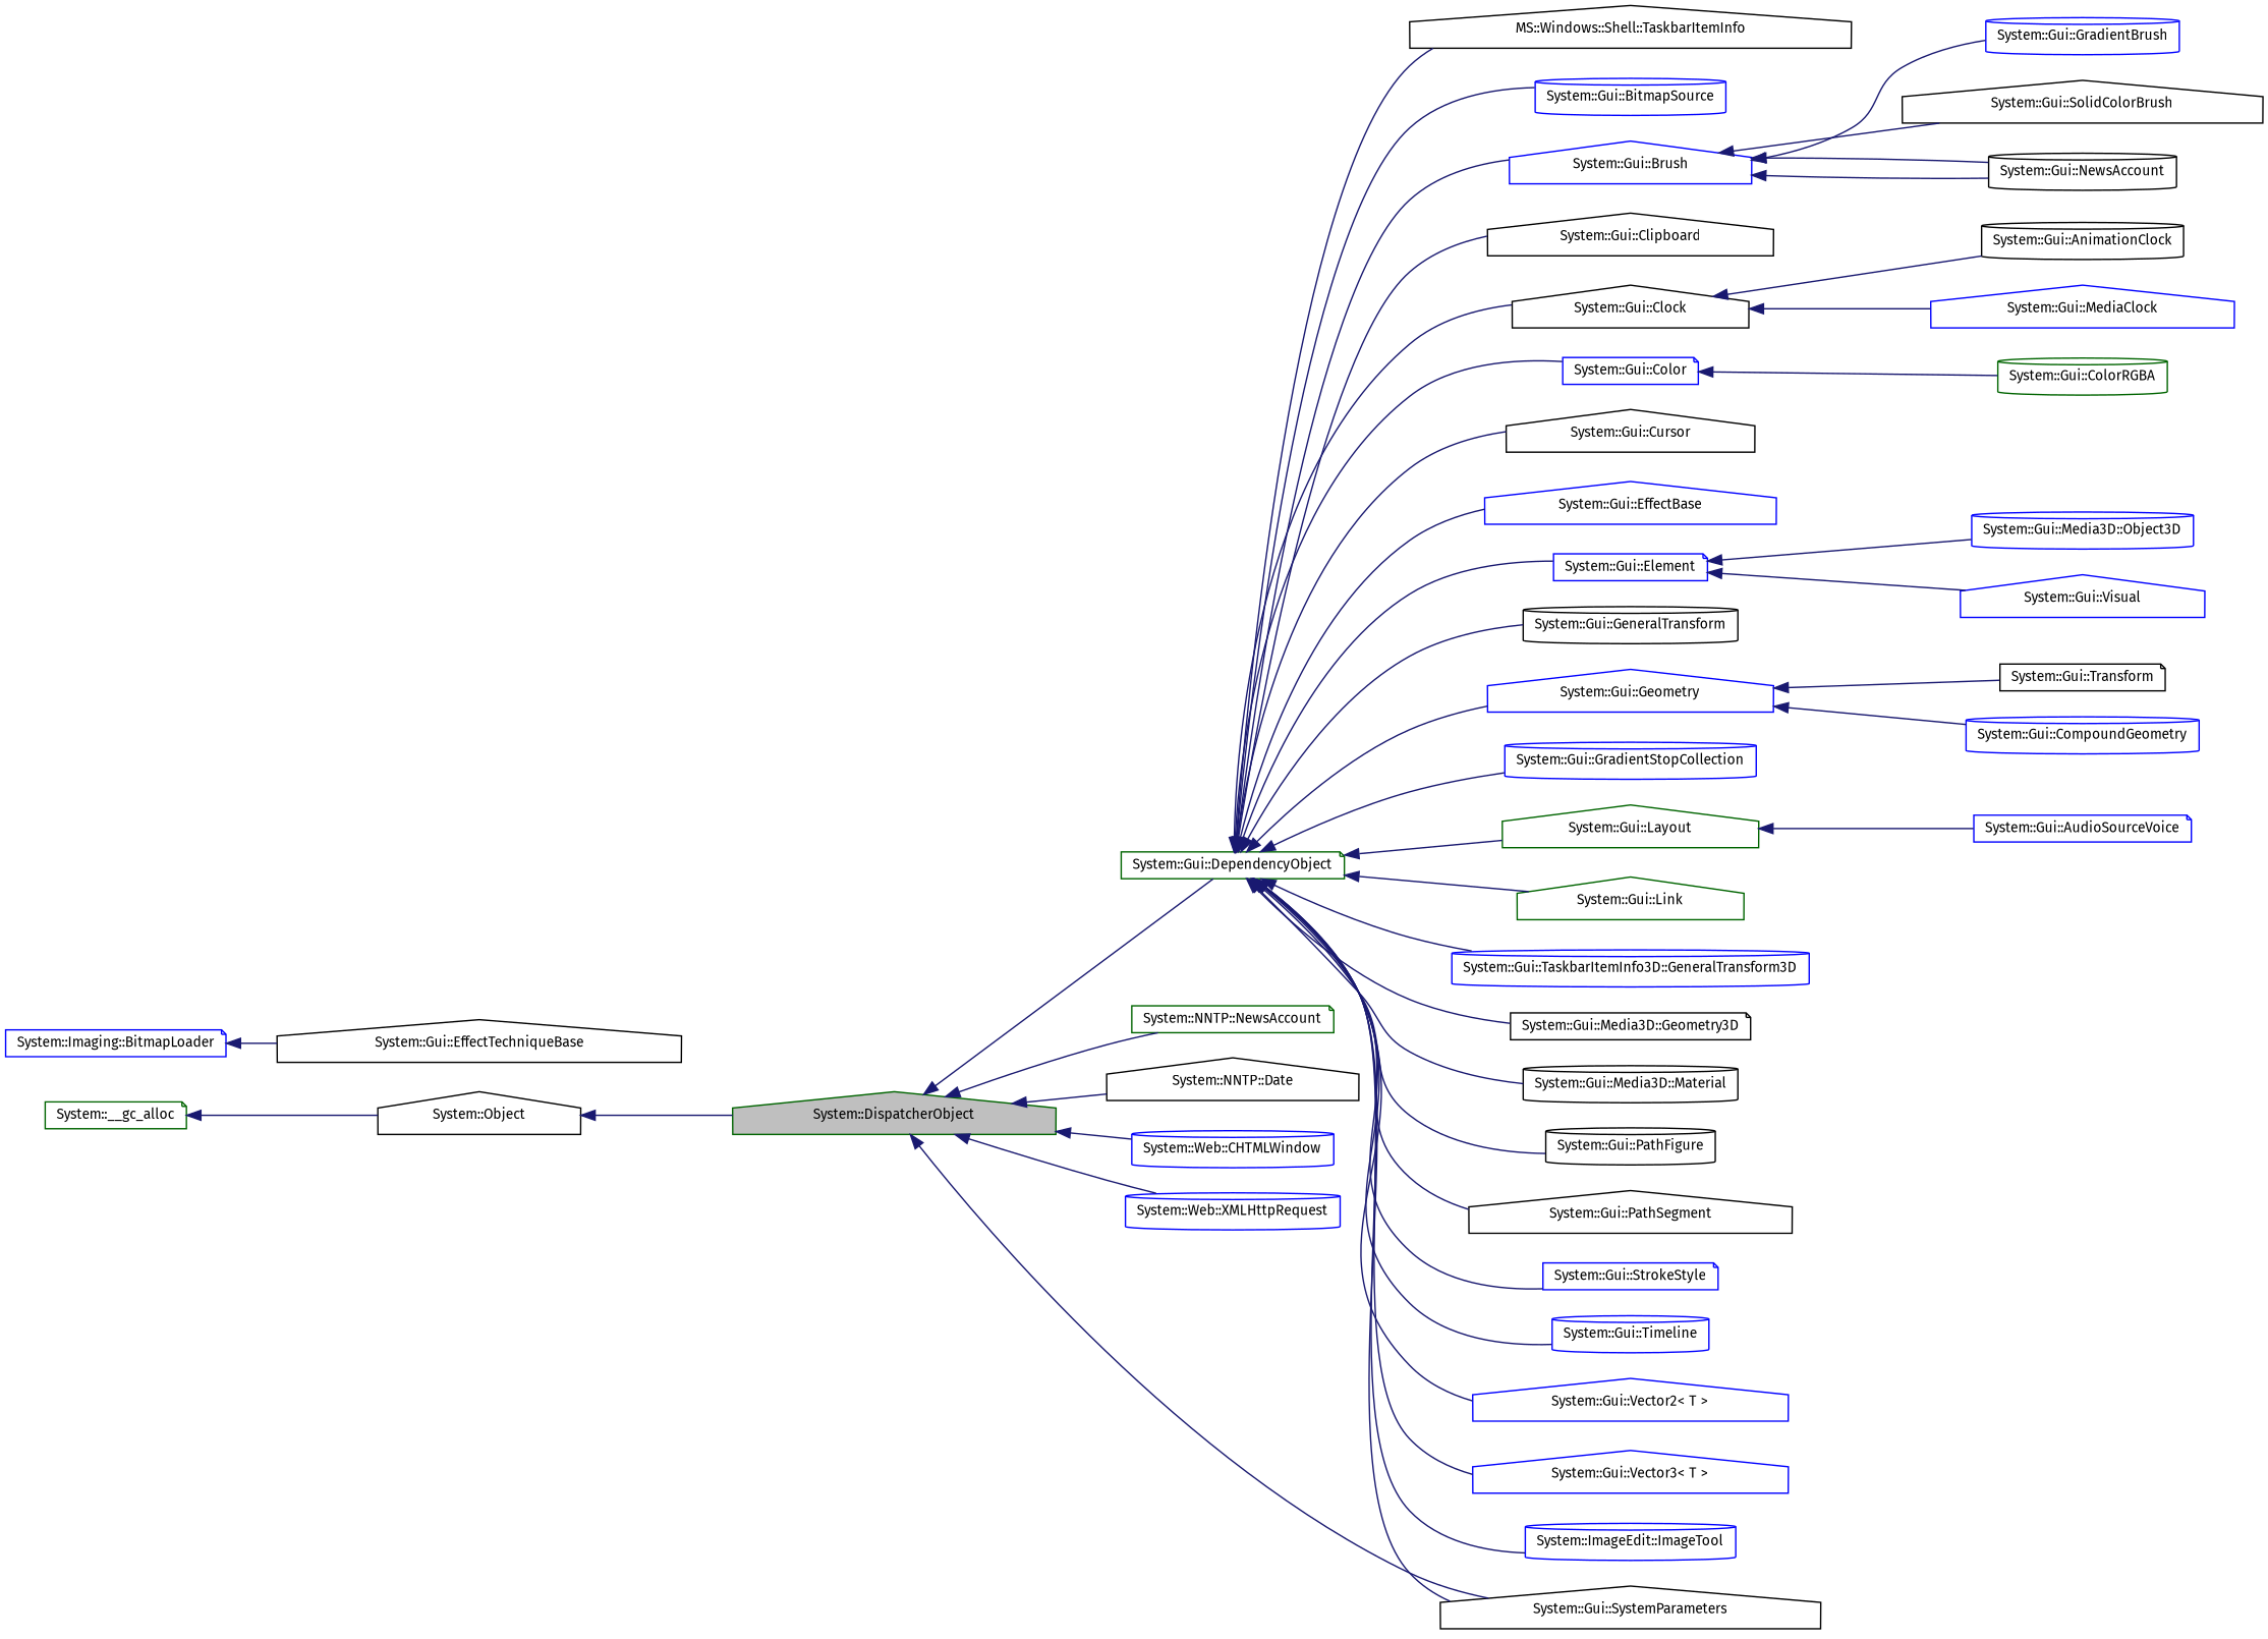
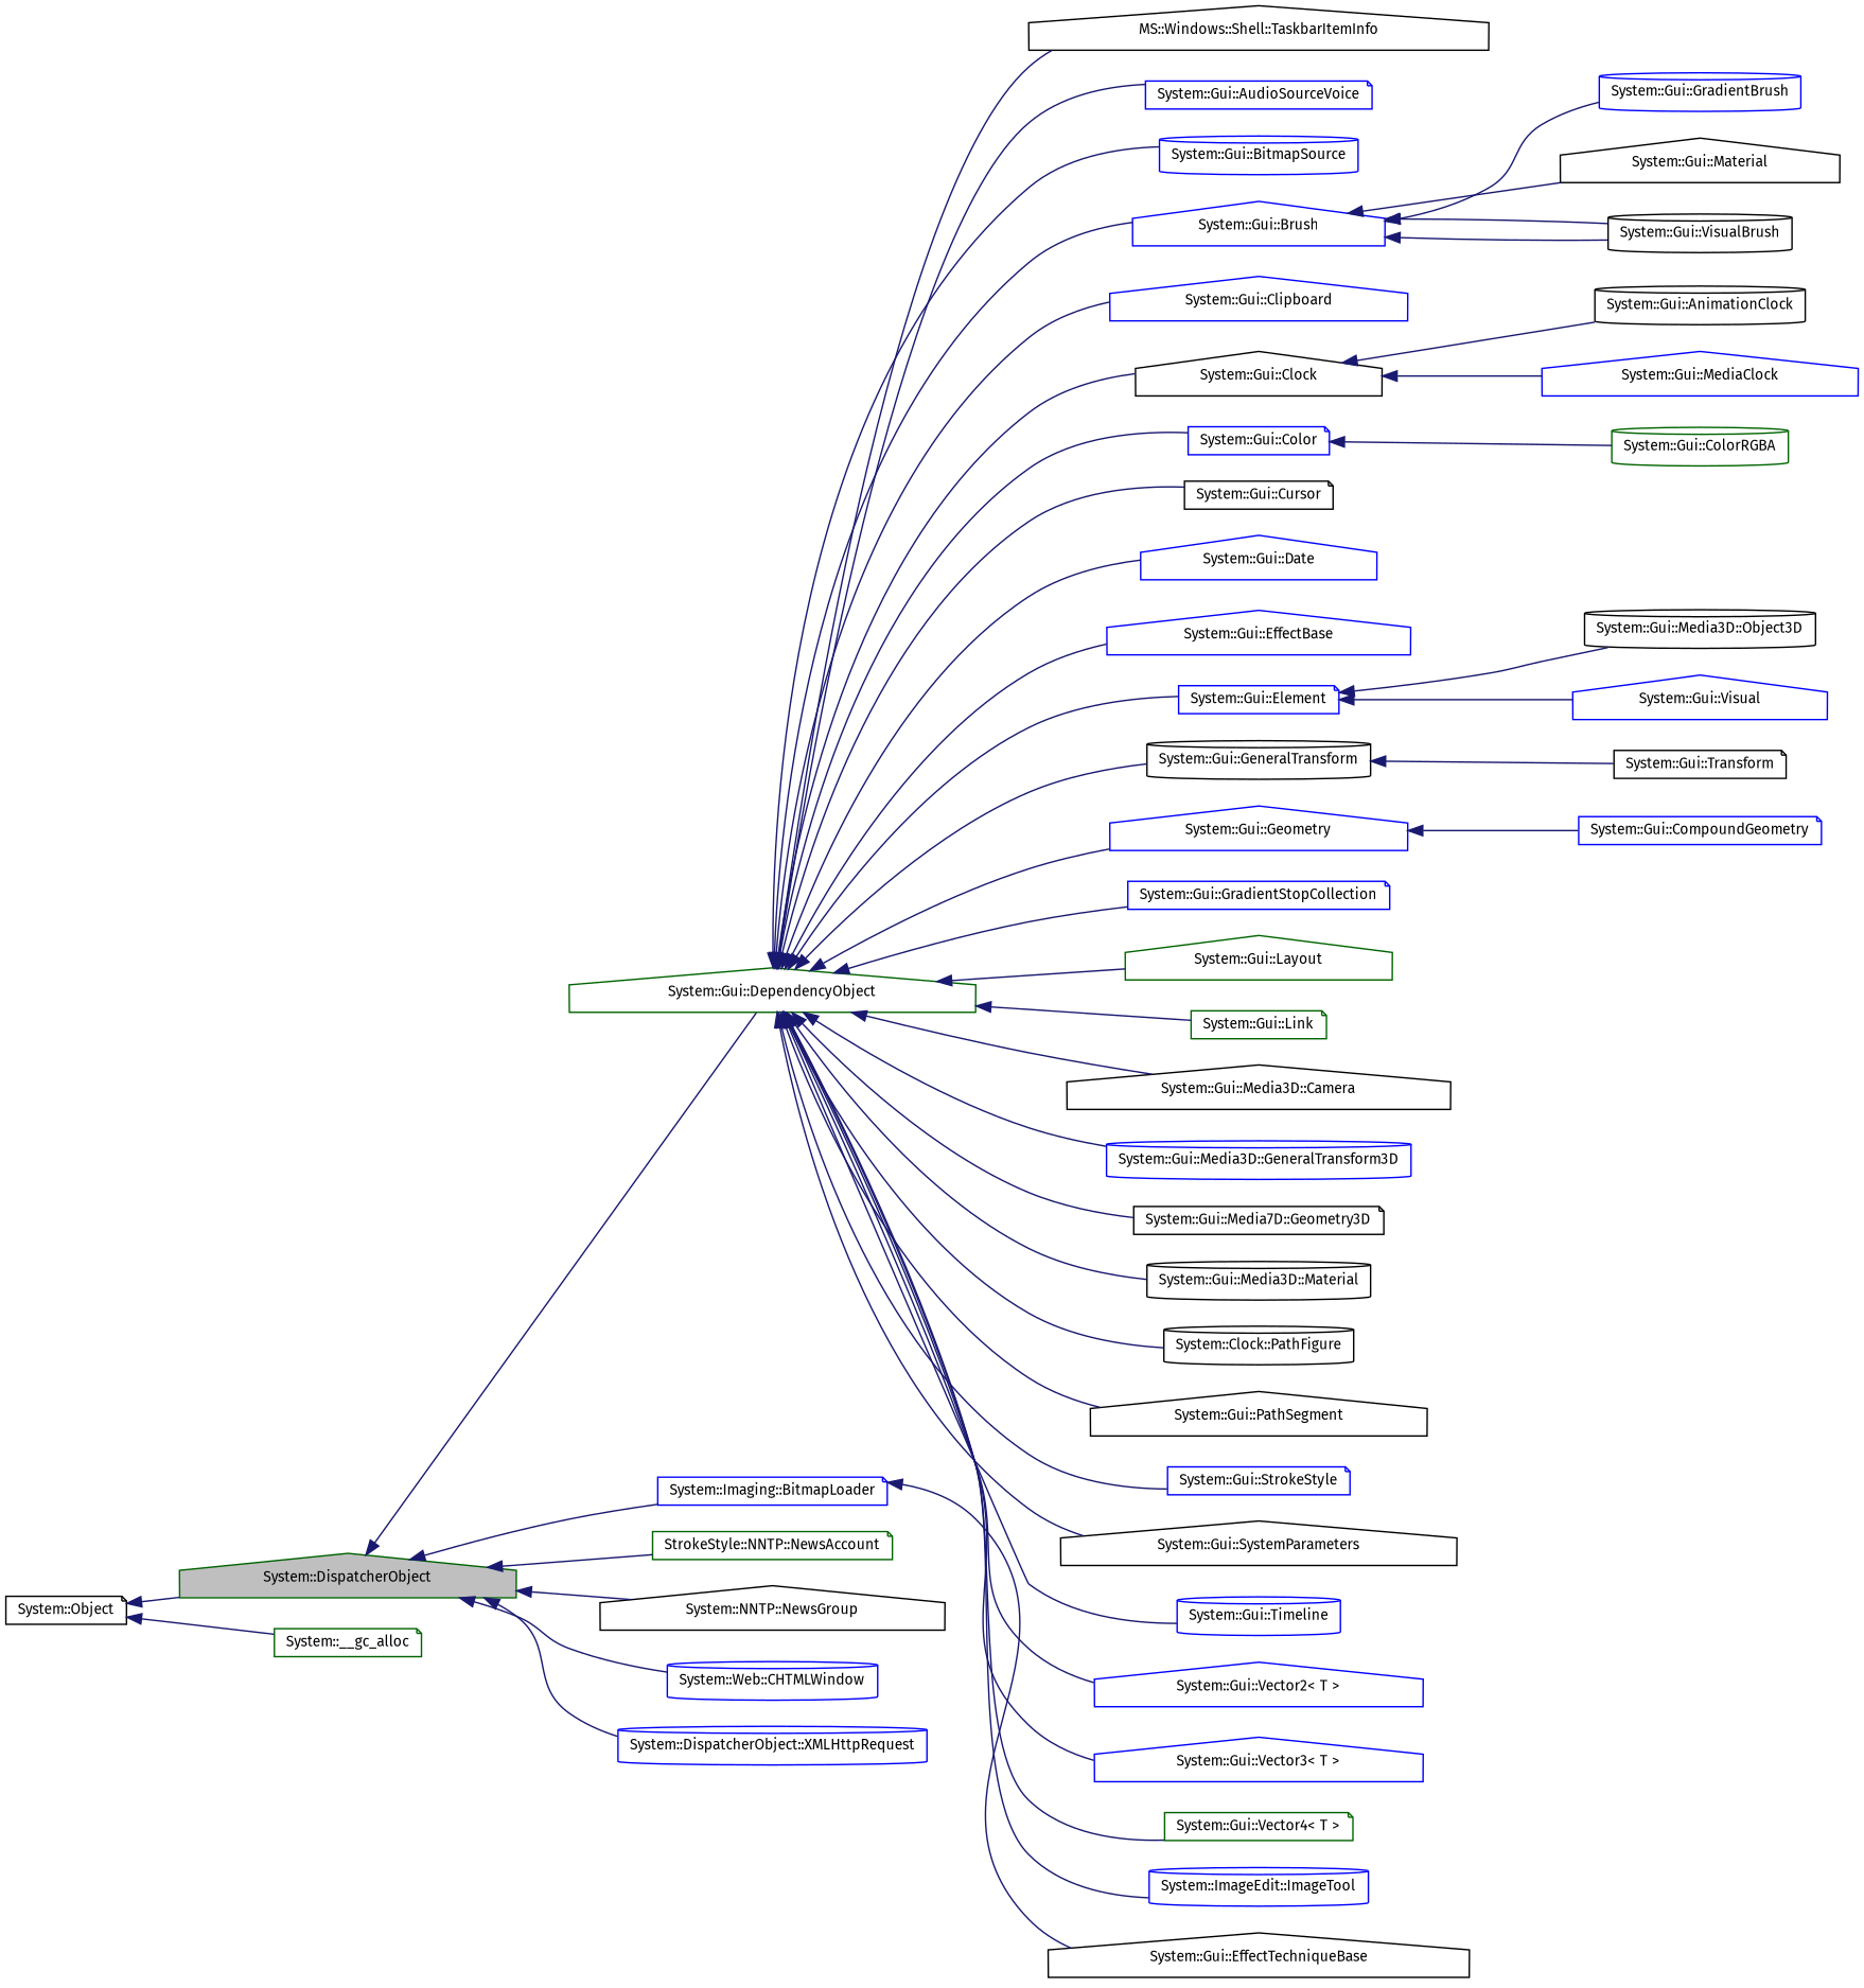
  digraph {
    fontname="Fira Sans"
    rankdir=LR
    node [color=blue fillcolor=white fontname="Fira Sans" fontsize=10 shape=house style=filled]
    edge [color=midnightblue dir=back fontname="Fira Sans" fontsize=10 labelfontname=Helvetica labelfontsize=10 style=solid]
    n1 [color=darkgreen fillcolor=grey75 fontcolor=black height=0.2 label="System::DispatcherObject" width=0.4]
-   n2 [color=darkgreen height=0.2 label="System::Gui::DependencyObject" shape=note width=0.4]
+   n2 [color=darkgreen height=0.2 label="System::Gui::DependencyObject" width=0.4]
    n3 [height=0.2 label="System::Imaging::BitmapLoader" shape=note width=0.4]
-   n4 [color=darkgreen height=0.2 label="System::NNTP::NewsAccount" shape=note width=0.4]
-   n5 [color=black height=0.2 label="System::NNTP::Date" width=0.4]
+   n4 [color=darkgreen height=0.2 label="StrokeStyle::NNTP::NewsAccount" shape=note width=0.4]
+   n5 [color=black height=0.2 label="System::NNTP::NewsGroup" width=0.4]
    n6 [height=0.2 label="System::Web::CHTMLWindow" shape=cylinder width=0.4]
-   n7 [height=0.2 label="System::Web::XMLHttpRequest" shape=cylinder width=0.4]
+   n7 [height=0.2 label="System::DispatcherObject::XMLHttpRequest" shape=cylinder width=0.4]
    n8 [color=black height=0.2 label="MS::Windows::Shell::TaskbarItemInfo" width=0.4]
    n9 [height=0.2 label="System::Gui::AudioSourceVoice" shape=note width=0.4]
    n10 [height=0.2 label="System::Gui::BitmapSource" shape=cylinder width=0.4]
    n11 [height=0.2 label="System::Gui::Brush" width=0.4]
-   n12 [color=black height=0.2 label="System::Gui::Clipboard" width=0.4]
+   n12 [height=0.2 label="System::Gui::Clipboard" width=0.4]
    n13 [color=black height=0.2 label="System::Gui::Clock" width=0.4]
    n14 [height=0.2 label="System::Gui::Color" shape=note width=0.4]
-   n15 [color=black height=0.2 label="System::Gui::Cursor" width=0.4]
+   n15 [color=black height=0.2 label="System::Gui::Cursor" shape=note width=0.4]
+   n16 [height=0.2 label="System::Gui::Date" width=0.4]
    n17 [height=0.2 label="System::Gui::EffectBase" width=0.4]
    n18 [height=0.2 label="System::Gui::Element" shape=note width=0.4]
    n19 [color=black height=0.2 label="System::Gui::GeneralTransform" shape=cylinder width=0.4]
    n20 [height=0.2 label="System::Gui::Geometry" width=0.4]
-   n21 [height=0.2 label="System::Gui::GradientStopCollection" shape=cylinder width=0.4]
+   n21 [height=0.2 label="System::Gui::GradientStopCollection" shape=note width=0.4]
    n22 [color=darkgreen height=0.2 label="System::Gui::Layout" width=0.4]
-   n23 [color=darkgreen height=0.2 label="System::Gui::Link" width=0.4]
-   n25 [height=0.2 label="System::Gui::TaskbarItemInfo3D::GeneralTransform3D" shape=cylinder width=0.4]
-   n26 [color=black height=0.2 label="System::Gui::Media3D::Geometry3D" shape=note width=0.4]
+   n23 [color=darkgreen height=0.2 label="System::Gui::Link" shape=note width=0.4]
+   n24 [color=black height=0.2 label="System::Gui::Media3D::Camera" width=0.4]
+   n25 [height=0.2 label="System::Gui::Media3D::GeneralTransform3D" shape=cylinder width=0.4]
+   n26 [color=black height=0.2 label="System::Gui::Media7D::Geometry3D" shape=note width=0.4]
    n27 [color=black height=0.2 label="System::Gui::Media3D::Material" shape=cylinder width=0.4]
-   n28 [color=black height=0.2 label="System::Gui::PathFigure" shape=cylinder width=0.4]
+   n28 [color=black height=0.2 label="System::Clock::PathFigure" shape=cylinder width=0.4]
    n29 [color=black height=0.2 label="System::Gui::PathSegment" width=0.4]
    n30 [height=0.2 label="System::Gui::StrokeStyle" shape=note width=0.4]
    n31 [color=black height=0.2 label="System::Gui::SystemParameters" width=0.4]
    n32 [height=0.2 label="System::Gui::Timeline" shape=cylinder width=0.4]
    n33 [height=0.2 label="System::Gui::Vector2\< T \>" width=0.4]
    n34 [height=0.2 label="System::Gui::Vector3\< T \>" width=0.4]
+   n35 [color=darkgreen height=0.2 label="System::Gui::Vector4\< T \>" shape=note width=0.4]
    n36 [height=0.2 label="System::ImageEdit::ImageTool" shape=cylinder width=0.4]
    n37 [color=black height=0.2 label="System::Gui::EffectTechniqueBase" width=0.4]
-   n38 [color=black height=0.2 label="System::Object" width=0.4]
+   n38 [color=black height=0.2 label="System::Object" shape=note width=0.4]
    n39 [color=darkgreen height=0.2 label="System::__gc_alloc" shape=note width=0.4]
    n40 [height=0.2 label="System::Gui::GradientBrush" shape=cylinder width=0.4]
-   n41 [color=black height=0.2 label="System::Gui::SolidColorBrush" width=0.4]
-   n42 [color=black height=0.2 label="System::Gui::NewsAccount" shape=cylinder width=0.4]
+   n41 [color=black height=0.2 label="System::Gui::Material" width=0.4]
+   n42 [color=black height=0.2 label="System::Gui::VisualBrush" shape=cylinder width=0.4]
    n43 [color=black height=0.2 label="System::Gui::AnimationClock" shape=cylinder width=0.4]
    n44 [height=0.2 label="System::Gui::MediaClock" width=0.4]
    n45 [color=darkgreen height=0.2 label="System::Gui::ColorRGBA" shape=cylinder width=0.4]
-   n46 [height=0.2 label="System::Gui::Media3D::Object3D" shape=cylinder width=0.4]
+   n46 [color=black height=0.2 label="System::Gui::Media3D::Object3D" shape=cylinder width=0.4]
    n47 [height=0.2 label="System::Gui::Visual" width=0.4]
    n48 [color=black height=0.2 label="System::Gui::Transform" shape=note width=0.4]
-   n49 [height=0.2 label="System::Gui::CompoundGeometry" shape=cylinder width=0.4]
+   n49 [height=0.2 label="System::Gui::CompoundGeometry" shape=note width=0.4]
    n1 -> n2
-   n1 -> n31
+   n1 -> n3
    n1 -> n4
    n1 -> n5
    n1 -> n6
    n1 -> n7
    n2 -> n8
-   n22 -> n9
+   n2 -> n9
    n2 -> n10
    n2 -> n11
    n2 -> n12
    n2 -> n13
    n2 -> n14
    n2 -> n15
+   n2 -> n16
    n2 -> n17
    n2 -> n18
    n2 -> n19
    n2 -> n20
    n2 -> n21
    n2 -> n22
    n2 -> n23
+   n2 -> n24
    n2 -> n25
    n2 -> n26
    n2 -> n27
    n2 -> n28
    n2 -> n29
    n2 -> n30
    n2 -> n31
    n2 -> n32
    n2 -> n33
    n2 -> n34
+   n2 -> n35
    n2 -> n36
    n3 -> n37
    n11 -> n40
    n11 -> n41
    n11 -> n42
    n11 -> n42
    n13 -> n43
    n13 -> n44
    n14 -> n45
    n18 -> n46
    n18 -> n47
-   n20 -> n48
+   n19 -> n48
    n20 -> n49
    n38 -> n1
-   n39 -> n38
+   n38 -> n39
  }
